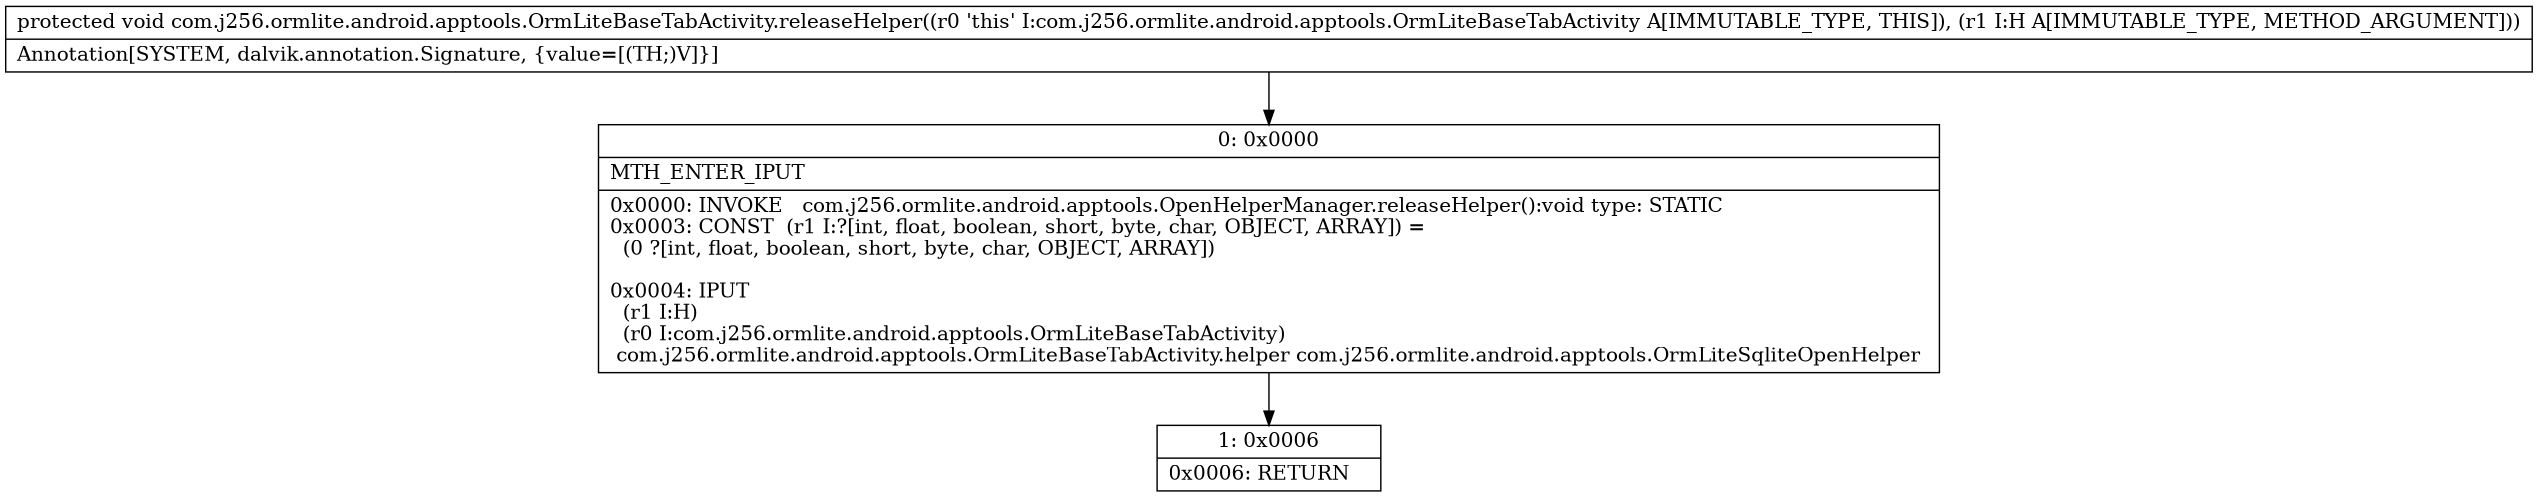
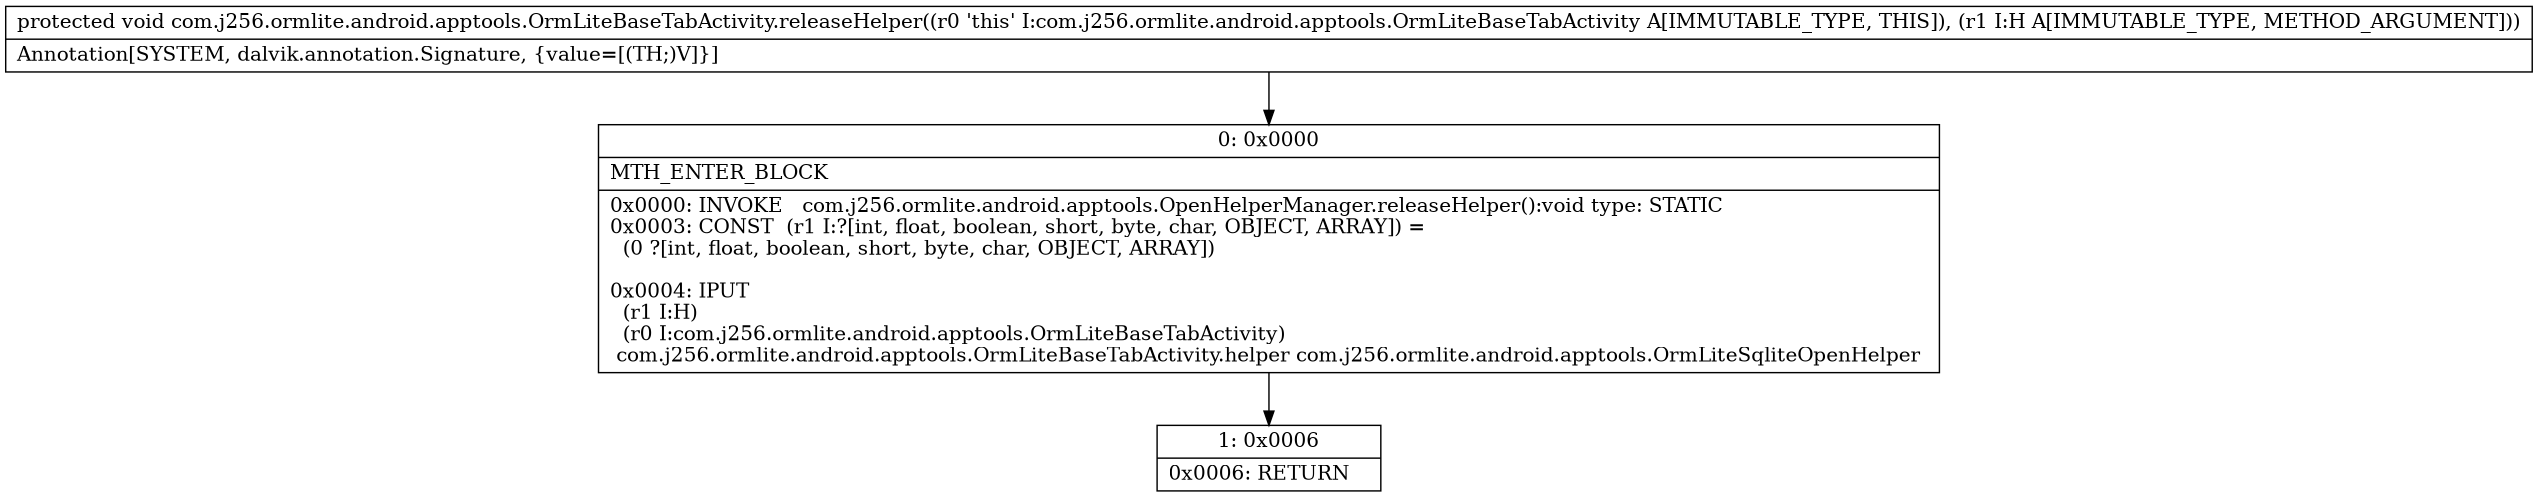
  digraph {
    node [shape=record]
-   n1 [label="{0\:\ 0x0000|MTH_ENTER_IPUT\l|0x0000: INVOKE   com.j256.ormlite.android.apptools.OpenHelperManager.releaseHelper():void type: STATIC \l0x0003: CONST  (r1 I:?[int, float, boolean, short, byte, char, OBJECT, ARRAY]) = \l  (0 ?[int, float, boolean, short, byte, char, OBJECT, ARRAY])\l \l0x0004: IPUT  \l  (r1 I:H)\l  (r0 I:com.j256.ormlite.android.apptools.OrmLiteBaseTabActivity)\l com.j256.ormlite.android.apptools.OrmLiteBaseTabActivity.helper com.j256.ormlite.android.apptools.OrmLiteSqliteOpenHelper \l}"]
+   n1 [label="{0\:\ 0x0000|MTH_ENTER_BLOCK\l|0x0000: INVOKE   com.j256.ormlite.android.apptools.OpenHelperManager.releaseHelper():void type: STATIC \l0x0003: CONST  (r1 I:?[int, float, boolean, short, byte, char, OBJECT, ARRAY]) = \l  (0 ?[int, float, boolean, short, byte, char, OBJECT, ARRAY])\l \l0x0004: IPUT  \l  (r1 I:H)\l  (r0 I:com.j256.ormlite.android.apptools.OrmLiteBaseTabActivity)\l com.j256.ormlite.android.apptools.OrmLiteBaseTabActivity.helper com.j256.ormlite.android.apptools.OrmLiteSqliteOpenHelper \l}"]
    n2 [label="{1\:\ 0x0006|0x0006: RETURN   \l}"]
    n3 [label="{protected void com.j256.ormlite.android.apptools.OrmLiteBaseTabActivity.releaseHelper((r0 'this' I:com.j256.ormlite.android.apptools.OrmLiteBaseTabActivity A[IMMUTABLE_TYPE, THIS]), (r1 I:H A[IMMUTABLE_TYPE, METHOD_ARGUMENT]))  | Annotation[SYSTEM, dalvik.annotation.Signature, \{value=[(TH;)V]\}]\l}"]
    n1 -> n2
    n3 -> n1
  }
